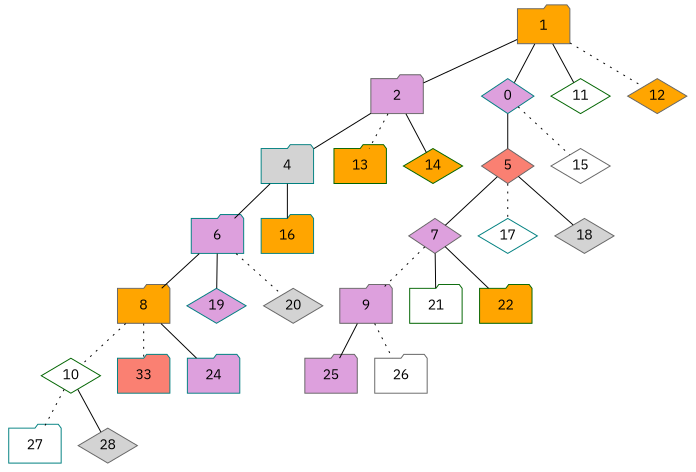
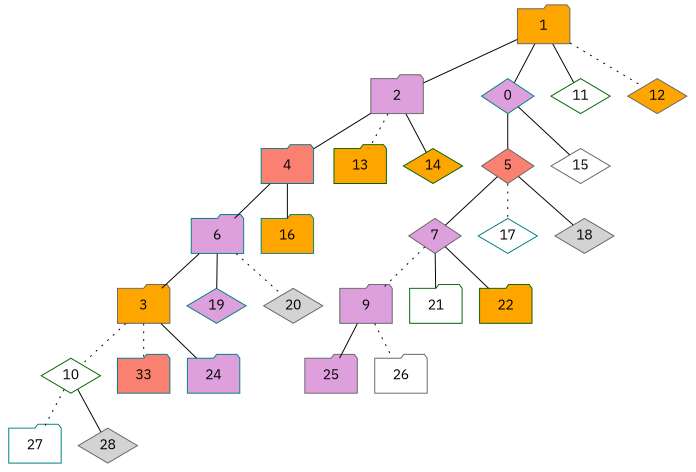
  graph {
    fontname="IBM Plex Sans"
    node [chem=H color=gray40 fillcolor=plum fontname="IBM Plex Sans" shape=folder style=filled]
    edge [fontname="IBM Plex Sans" style=solid valence=1]
    1 [chem=C fillcolor=orange]
    2 [chem=C]
    n3 [chem=N color=teal label=0 shape=diamond]
    11 [color=darkgreen fillcolor=white shape=diamond]
    12 [fillcolor=orange shape=diamond]
-   4 [chem=N color=teal fillcolor=lightgrey]
+   4 [chem=N color=teal fillcolor=salmon]
    13 [color=darkgreen fillcolor=orange]
    14 [color=darkgreen fillcolor=orange shape=diamond]
    5 [chem=C fillcolor=salmon shape=diamond]
    15 [fillcolor=white shape=diamond]
    6 [chem=C color=teal]
    16 [color=teal fillcolor=orange]
    7 [chem=C shape=diamond]
    17 [color=teal fillcolor=white shape=diamond]
    18 [fillcolor=lightgrey shape=diamond]
-   8 [chem=C fillcolor=orange]
+   8 [chem=C fillcolor=orange label=3]
    19 [color=teal shape=diamond]
    20 [fillcolor=lightgrey shape=diamond]
    9 [chem=N]
    21 [color=darkgreen fillcolor=white]
    22 [color=darkgreen fillcolor=orange]
    10 [chem=N color=darkgreen fillcolor=white shape=diamond]
    n23 [color=teal fillcolor=salmon label=33]
    24 [color=teal]
    25
    26 [fillcolor=white]
    27 [color=teal fillcolor=white]
    28 [fillcolor=lightgrey shape=diamond]
    1 -- 2
    1 -- n3
    1 -- 11
    1 -- 12 [style=dotted]
    2 -- 4
    2 -- 13 [style=dotted]
    2 -- 14
    n3 -- 5
-   n3 -- 15 [style=dotted]
+   n3 -- 15
    4 -- 6
    4 -- 16
    5 -- 7
    5 -- 17 [style=dotted]
    5 -- 18
    6 -- 8
    6 -- 19
    6 -- 20 [style=dotted]
    7 -- 9 [style=dotted]
    7 -- 21
    7 -- 22
    8 -- 10 [style=dotted]
    8 -- n23 [style=dotted]
    8 -- 24
    9 -- 25
    9 -- 26 [style=dotted]
    10 -- 27 [style=dotted]
    10 -- 28
  }
